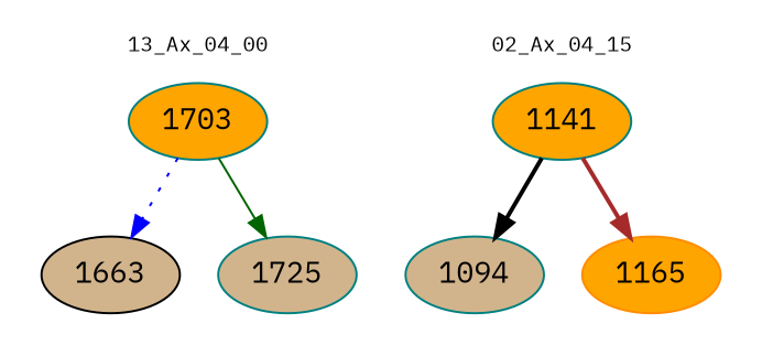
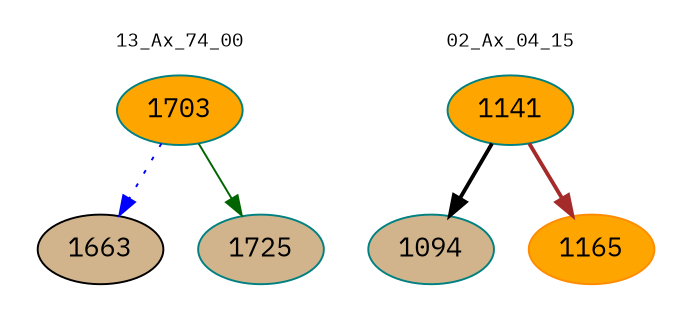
  digraph {
    fontname="IBM Plex Mono"
    node [color=teal fillcolor=orange fontname="IBM Plex Mono" style=filled]
    edge [fontname="IBM Plex Mono" style=bold]
    n1 [label=1703]
    n2 [color=black fillcolor=tan label=1663]
    n3 [fillcolor=tan label=1725]
    n4 [label=1141]
    n5 [fillcolor=tan label=1094]
    n6 [color=darkorange label=1165]
    subgraph cluster_1 {
      color=white
      fontsize=10
-     label="13_Ax_04_00"
+     label="13_Ax_74_00"
      n1
      n2
      n3
    }
    subgraph cluster_2 {
      color=white
      fontsize=10
      label="02_Ax_04_15"
      n4
      n5
      n6
    }
    n1 -> n2 [color=blue style=dotted]
    n1 -> n3 [color=darkgreen style=solid]
    n4 -> n5 [color=black]
    n4 -> n6 [color=brown]
  }
